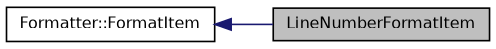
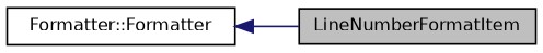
  digraph {
    rankdir=LR
    node [color=black fontname=Helvetica fontsize=10 shape=record style=filled]
    n1 [fillcolor=grey75 fontcolor=black height=0.2 label=LineNumberFormatItem width=0.4]
-   n2 [fillcolor=white height=0.2 label="Formatter::FormatItem" width=0.4]
+   n2 [fillcolor=white height=0.2 label="Formatter::Formatter" width=0.4]
    n2 -> n1 [color=midnightblue dir=back fontname=Helvetica fontsize=10 labelfontname=Helvetica labelfontsize=10 style=solid]
  }
